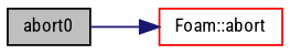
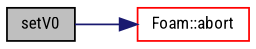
  digraph {
    rankdir=LR
    fontname="Roboto Condensed"
    node [fontname="Roboto Condensed" fontsize=10 shape=record]
-   n1 [color=black fillcolor=grey75 fontcolor=black height=0.2 label=abort0 style=filled width=0.4]
+   n1 [color=black fillcolor=grey75 fontcolor=black height=0.2 label=setV0 style=filled width=0.4]
    n2 [color=red height=0.2 label="Foam::abort" width=0.4]
    n1 -> n2 [color=midnightblue fontname="Roboto Condensed" fontsize=10 labelfontname=Helvetica labelfontsize=10 style=solid]
  }
